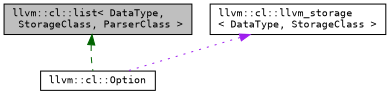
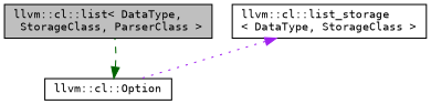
  digraph {
    fontname="DejaVu Sans Mono"
    node [color=black fontname="DejaVu Sans Mono" fontsize=10 shape=box]
    edge [dir=back fontname="DejaVu Sans Mono" fontsize=10 labelfontname=Helvetica labelfontsize=10]
    n1 [fillcolor=grey75 fontcolor=black height=0.2 label="llvm::cl::list\< DataType,\l StorageClass, ParserClass \>" style=filled width=0.4]
    n2 [height=0.2 label="llvm::cl::Option" width=0.4]
-   n3 [height=0.2 label="llvm::cl::llvm_storage\l\< DataType, StorageClass \>" width=0.4]
-   n1 -> n2 [color=darkgreen style=dashed]
+   n3 [height=0.2 label="llvm::cl::list_storage\l\< DataType, StorageClass \>" width=0.4]
+   n2 -> n1 [color=darkgreen style=dashed]
    n3 -> n2 [color=purple style=dotted]
  }
